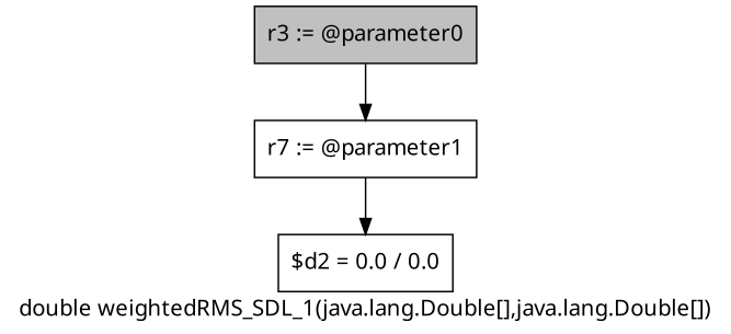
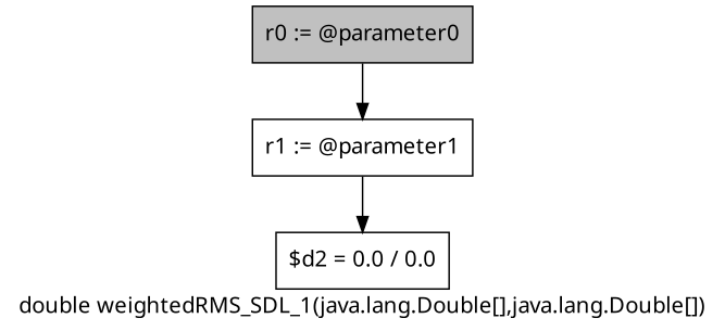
  digraph {
    fontname="Noto Sans"
    label="double weightedRMS_SDL_1(java.lang.Double[],java.lang.Double[])"
    node [fontname="Noto Sans" shape=box]
    edge [fontname="Noto Sans"]
-   n1 [fillcolor=gray label="r3 := @parameter0" style=filled]
-   n2 [label="r7 := @parameter1"]
+   n1 [fillcolor=gray label="r0 := @parameter0" style=filled]
+   n2 [label="r1 := @parameter1"]
    n3 [label="$d2 = 0.0 / 0.0"]
    n1 -> n2
    n2 -> n3
  }
